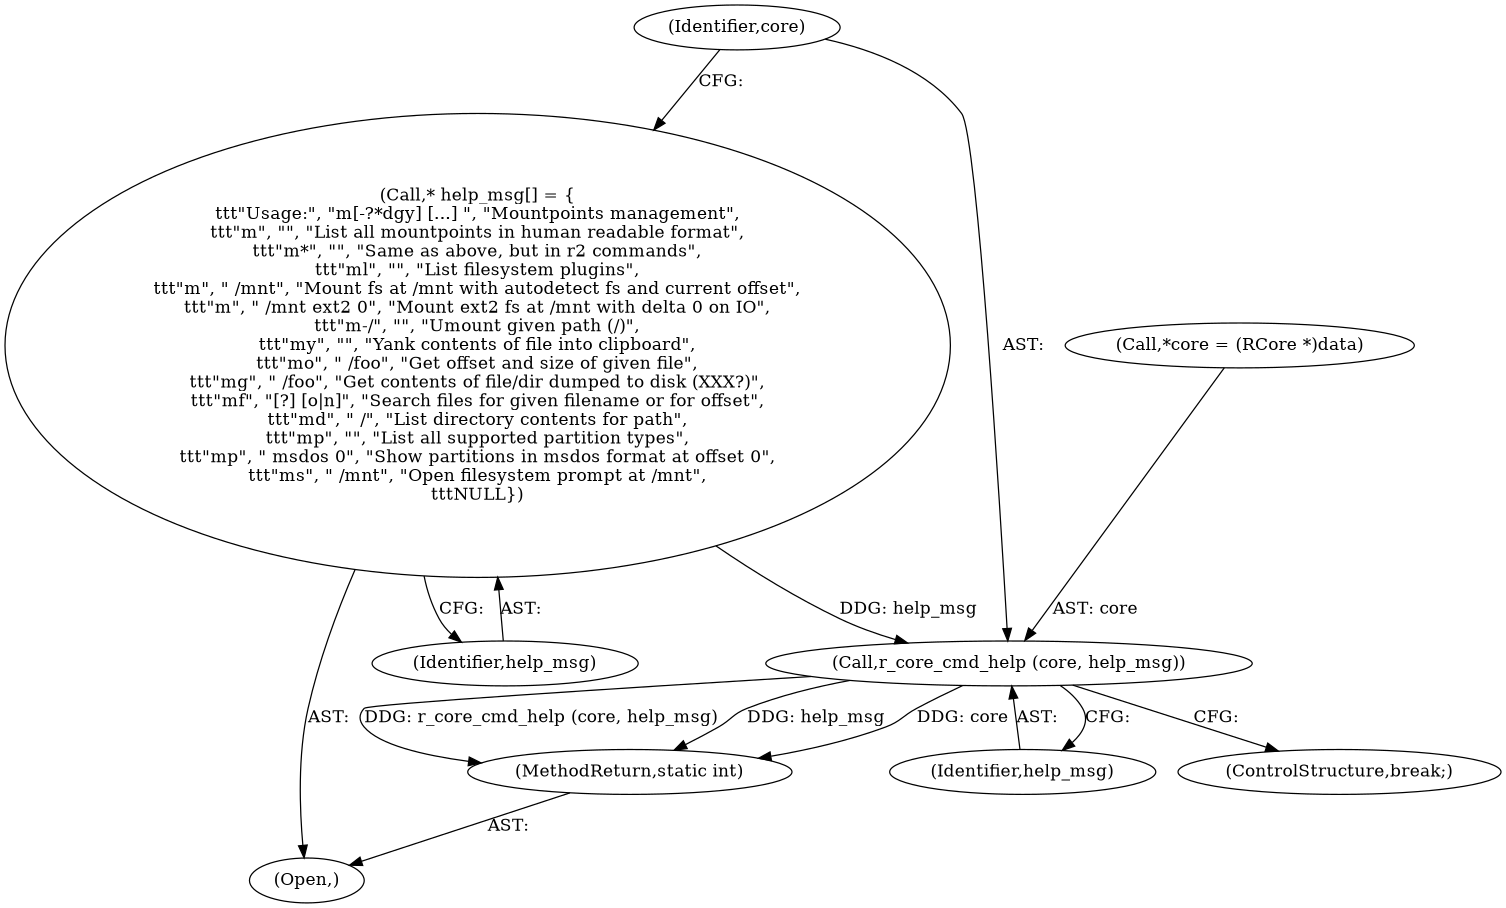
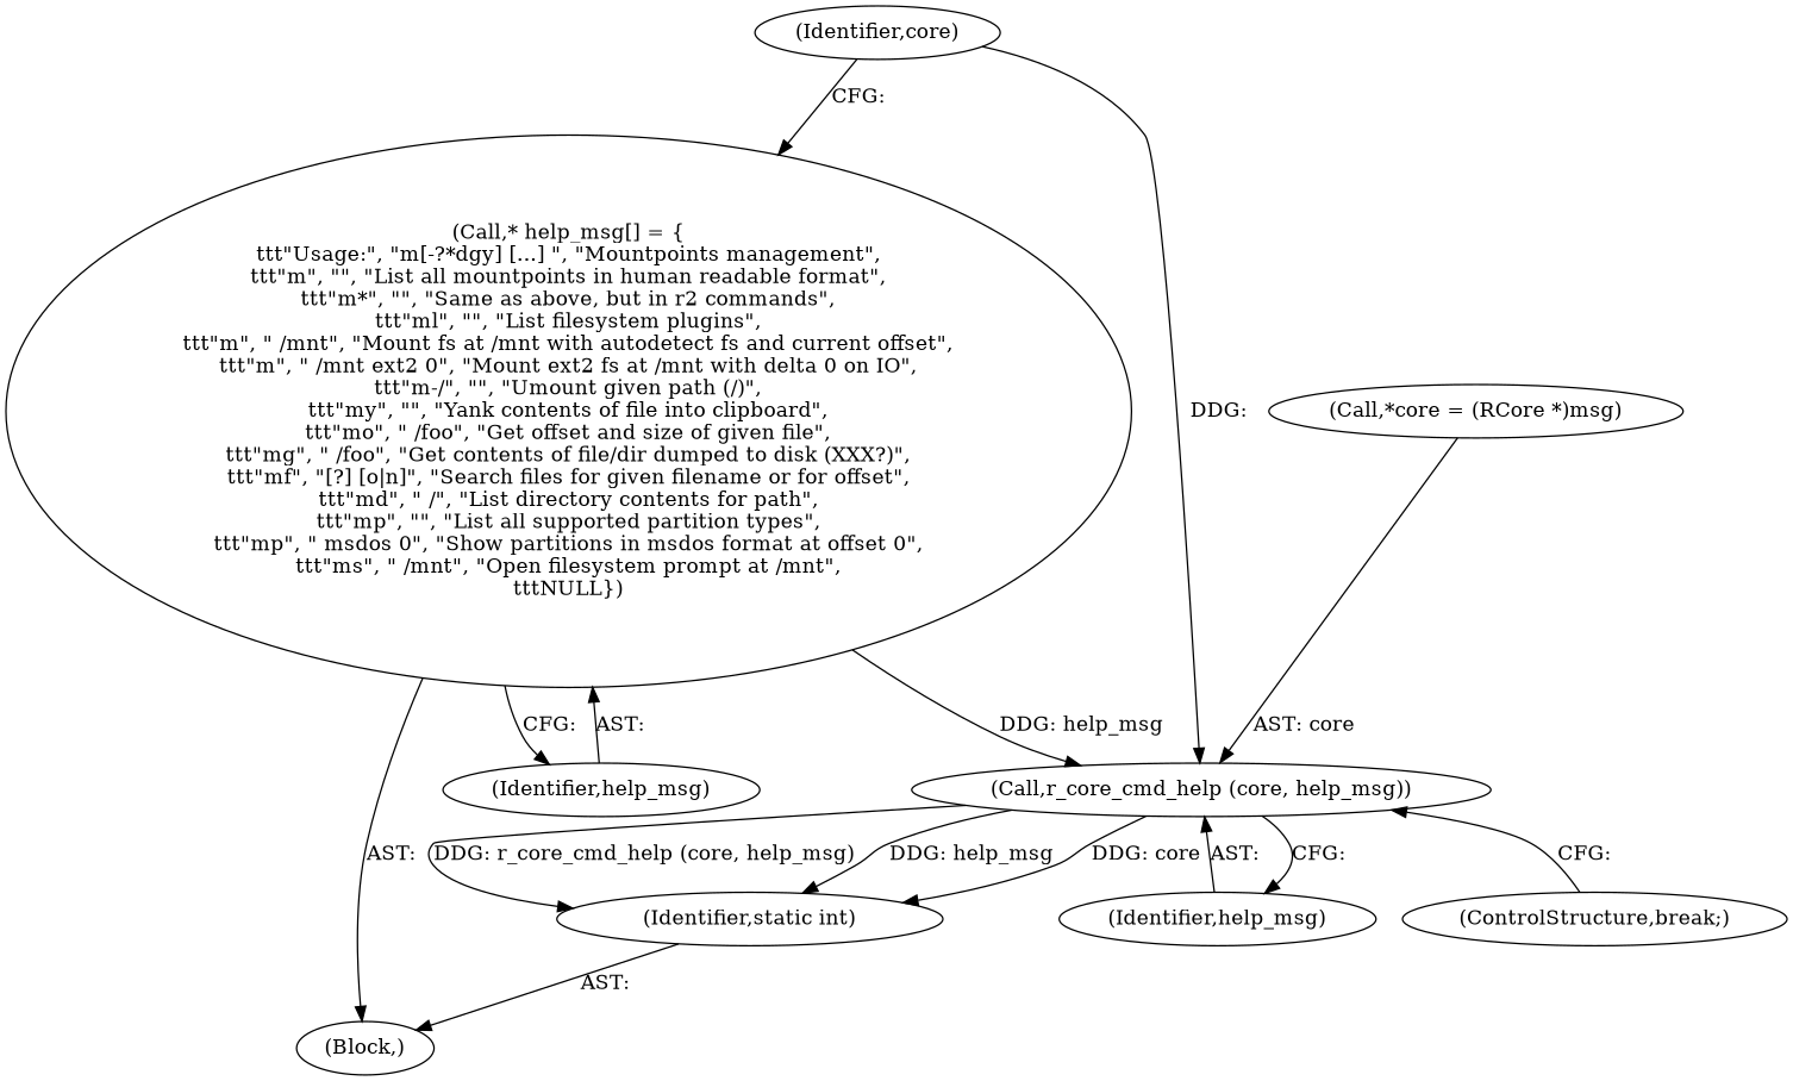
  digraph {
    n1 [label="(Call,* help_msg[] = {\n\t\t\t\"Usage:\", \"m[-?*dgy] [...] \", \"Mountpoints management\",\n\t\t\t\"m\", \"\", \"List all mountpoints in human readable format\",\n\t\t\t\"m*\", \"\", \"Same as above, but in r2 commands\",\n\t\t\t\"ml\", \"\", \"List filesystem plugins\",\n\t\t\t\"m\", \" /mnt\", \"Mount fs at /mnt with autodetect fs and current offset\",\n\t\t\t\"m\", \" /mnt ext2 0\", \"Mount ext2 fs at /mnt with delta 0 on IO\",\n\t\t\t\"m-/\", \"\", \"Umount given path (/)\",\n\t\t\t\"my\", \"\", \"Yank contents of file into clipboard\",\n\t\t\t\"mo\", \" /foo\", \"Get offset and size of given file\",\n\t\t\t\"mg\", \" /foo\", \"Get contents of file/dir dumped to disk (XXX?)\",\n\t\t\t\"mf\", \"[?] [o|n]\", \"Search files for given filename or for offset\",\n\t\t\t\"md\", \" /\", \"List directory contents for path\",\n\t\t\t\"mp\", \"\", \"List all supported partition types\",\n\t\t\t\"mp\", \" msdos 0\", \"Show partitions in msdos format at offset 0\",\n\t\t\t\"ms\", \" /mnt\", \"Open filesystem prompt at /mnt\",\n\t\t\tNULL})"]
    n2 [label="(Call,r_core_cmd_help (core, help_msg))"]
    n3 [label="(Identifier,help_msg)"]
-   n4 [label="(Open,)"]
+   n4 [label="(Block,)"]
    n5 [label="(Identifier,help_msg)"]
-   n6 [label="(MethodReturn,static int)"]
+   n6 [label="(Identifier,static int)"]
    n7 [label="(Identifier,core)"]
-   n8 [label="(Call,*core = (RCore *)data)"]
+   n8 [label="(Call,*core = (RCore *)msg)"]
    n9 [label="(ControlStructure,break;)"]
    n1 -> n2 [label="DDG: help_msg"]
    n1 -> n3 [label="CFG: "]
    n1 -> n4 [label="AST: "]
    n2 -> n5 [label="CFG: "]
    n2 -> n6 [label="DDG: r_core_cmd_help (core, help_msg)"]
    n2 -> n6 [label="DDG: help_msg"]
    n2 -> n6 [label="DDG: core"]
    n3 -> n1 [label="AST: "]
    n5 -> n2 [label="AST: "]
    n6 -> n4 [label="AST: "]
    n7 -> n1 [label="CFG: "]
-   n7 -> n2 [label="AST: "]
+   n7 -> n2 [label="DDG: "]
    n8 -> n2 [label="AST: core"]
-   n2 -> n9 [label="CFG: "]
+   n9 -> n2 [label="CFG: "]
  }
